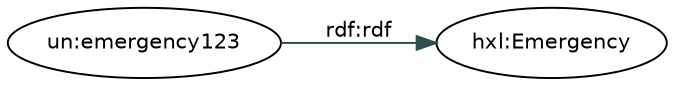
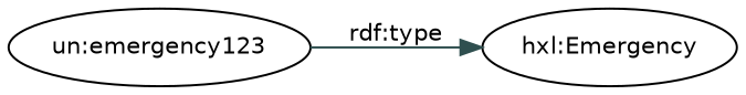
  digraph {
    rankdir=LR
    node [fontname=Helvetica fontsize=11.0]
    "un:emergency123"
    "hxl:Emergency"
-   "un:emergency123" -> "hxl:Emergency" [color=darkslategray fontname=Helvetica fontsize=11.0 label="rdf:rdf"]
+   "un:emergency123" -> "hxl:Emergency" [color=darkslategray fontname=Helvetica fontsize=11.0 label="rdf:type"]
  }
